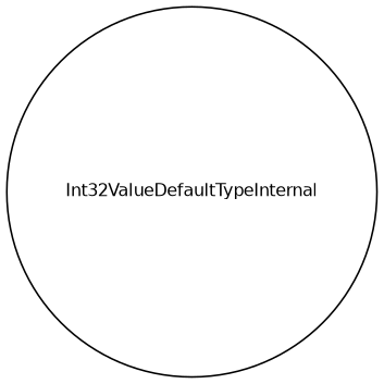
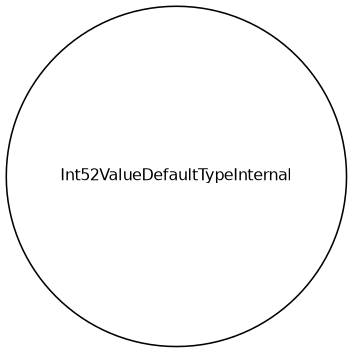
  digraph {
    rankdir=TB
-   n1 [color=black fillcolor=white fontname=Helvetica fontsize=10 height=0.2 label=Int32ValueDefaultTypeInternal shape=circle style=filled width=0.4]
+   n1 [color=black fillcolor=white fontname=Helvetica fontsize=10 height=0.2 label=Int52ValueDefaultTypeInternal shape=circle style=filled width=0.4]
  }
